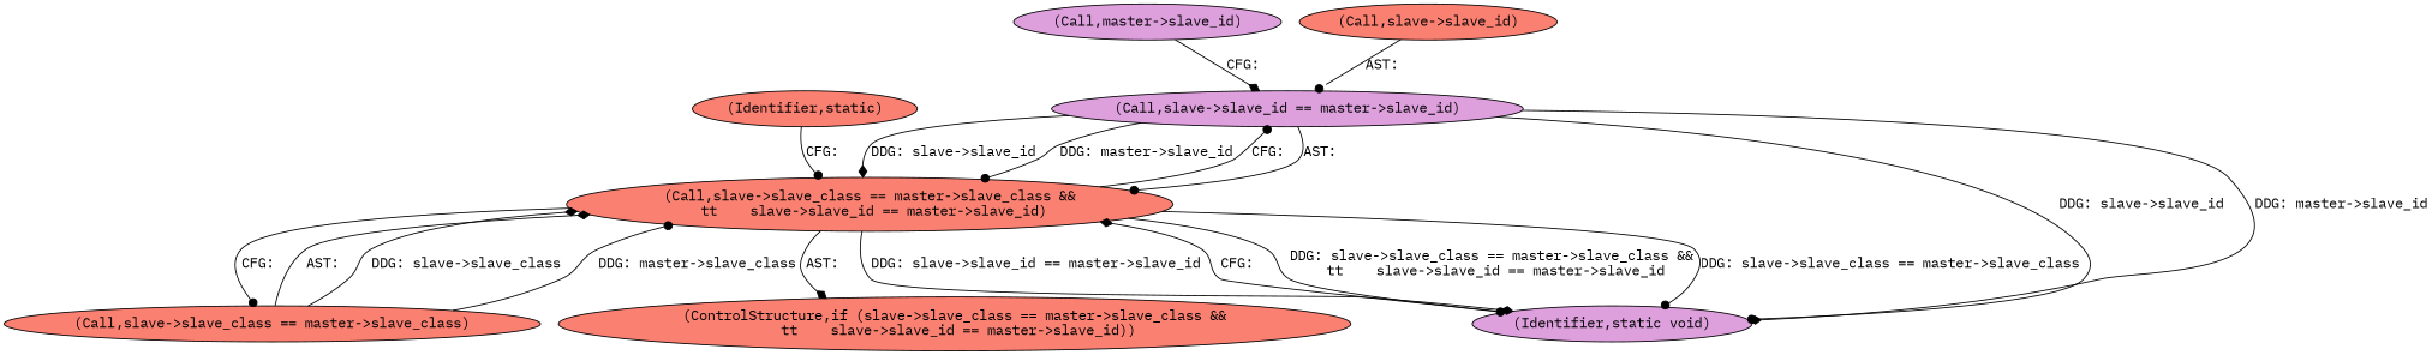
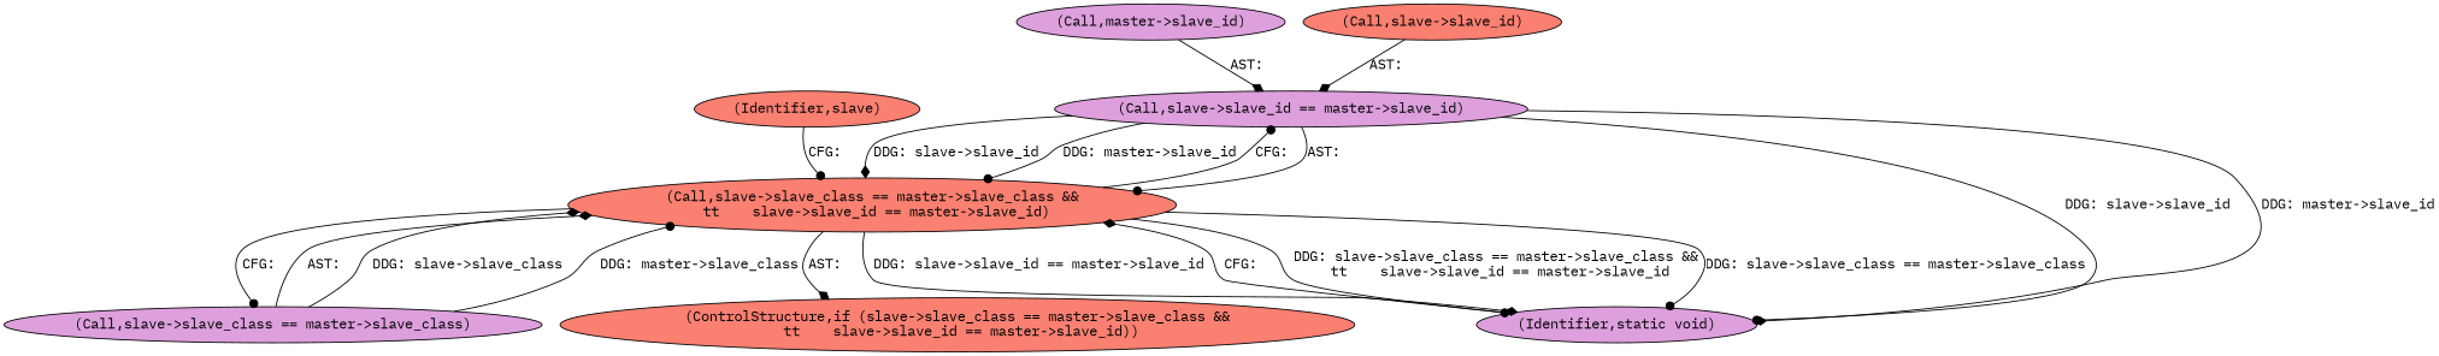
  digraph {
    fontname="IBM Plex Mono"
    node [fillcolor=plum fontname="IBM Plex Mono" style=filled]
    edge [arrowhead=dot fontname="IBM Plex Mono"]
    n1 [label="(Call,slave->slave_id == master->slave_id)"]
    n2 [fillcolor=salmon label="(Call,slave->slave_class == master->slave_class &&\n \t\t    slave->slave_id == master->slave_id)"]
    n3 [label="(Identifier,static void)"]
-   n4 [fillcolor=salmon label="(Call,slave->slave_class == master->slave_class)"]
+   n4 [label="(Call,slave->slave_class == master->slave_class)"]
    n5 [fillcolor=salmon label="(ControlStructure,if (slave->slave_class == master->slave_class &&\n \t\t    slave->slave_id == master->slave_id))"]
    n6 [label="(Call,master->slave_id)"]
    n7 [fillcolor=salmon label="(Call,slave->slave_id)"]
-   n8 [fillcolor=salmon label="(Identifier,static)"]
+   n8 [fillcolor=salmon label="(Identifier,slave)"]
    n1 -> n2 [label="AST: "]
    n1 -> n2 [arrowhead=diamond label="DDG: slave->slave_id"]
    n1 -> n2 [label="DDG: master->slave_id"]
    n1 -> n3 [label="DDG: slave->slave_id"]
    n1 -> n3 [arrowhead=diamond label="DDG: master->slave_id"]
    n2 -> n1 [label="CFG: "]
    n2 -> n3 [label="DDG: slave->slave_class == master->slave_class &&\n \t\t    slave->slave_id == master->slave_id"]
    n2 -> n3 [label="DDG: slave->slave_class == master->slave_class"]
    n2 -> n3 [arrowhead=diamond label="DDG: slave->slave_id == master->slave_id"]
    n2 -> n4 [label="CFG: "]
    n2 -> n5 [arrowhead=diamond label="AST: "]
    n3 -> n2 [arrowhead=diamond label="CFG: "]
    n4 -> n2 [arrowhead=diamond label="AST: "]
    n4 -> n2 [arrowhead=diamond label="DDG: slave->slave_class"]
    n4 -> n2 [label="DDG: master->slave_class"]
-   n6 -> n1 [arrowhead=diamond label="CFG: "]
-   n7 -> n1 [label="AST: "]
+   n6 -> n1 [arrowhead=diamond label="AST: "]
+   n7 -> n1 [arrowhead=diamond label="AST: "]
    n8 -> n2 [label="CFG: "]
  }
